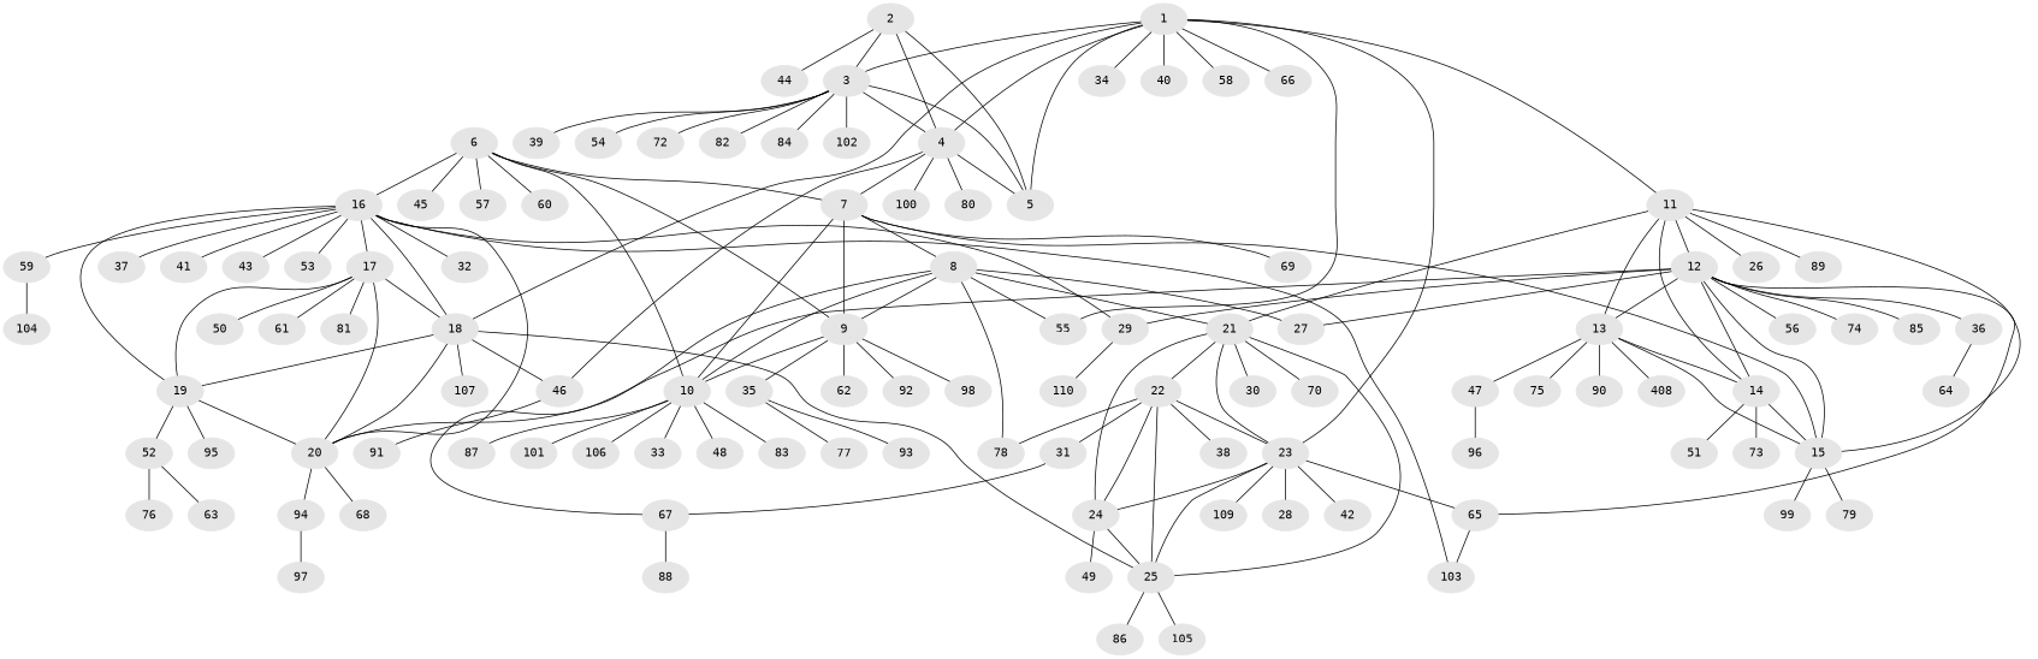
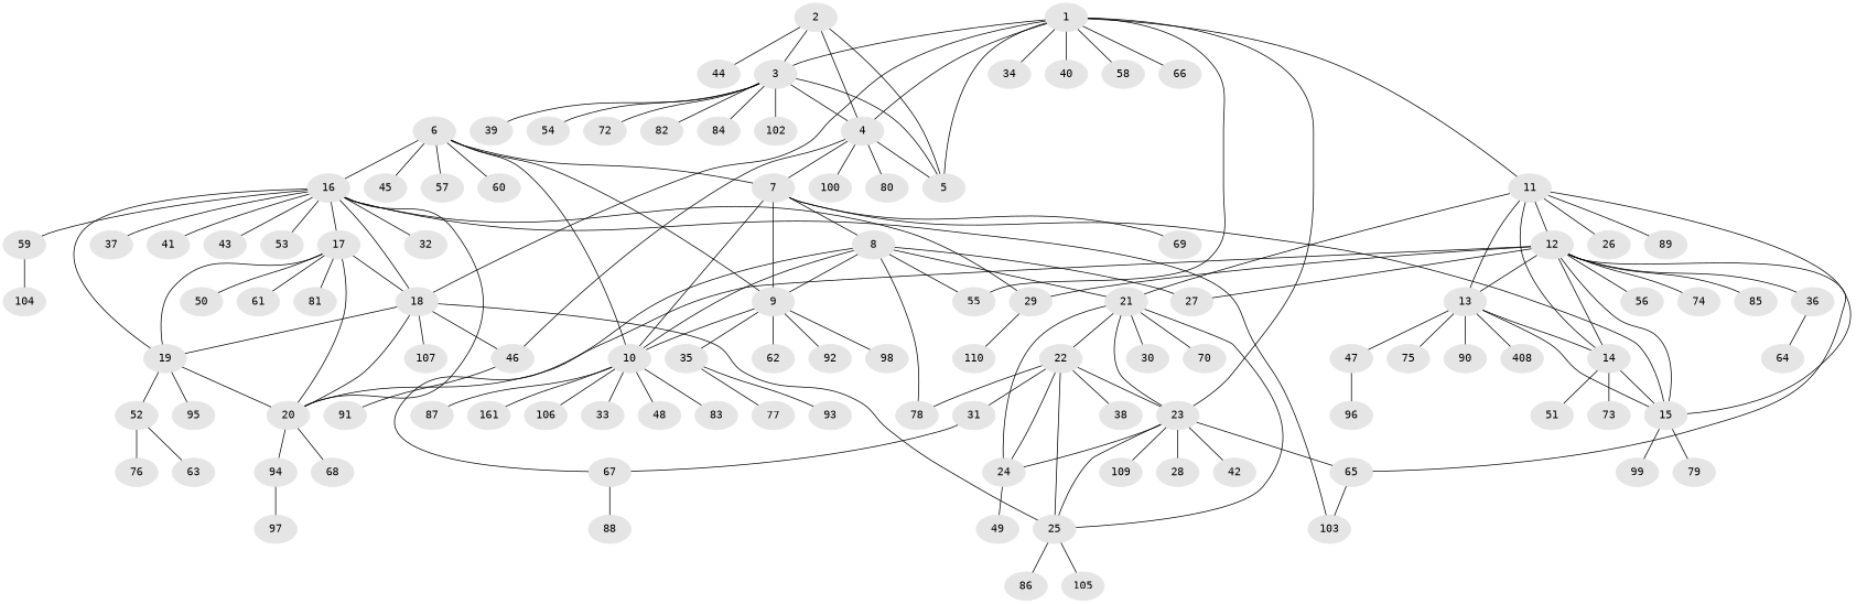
  graph {
    fontname="DejaVu Sans Mono"
    node [color=gray90 fontname="DejaVu Sans Mono" style=filled]
    edge [fontname="DejaVu Sans Mono"]
    1
    3
    4
    5
    11
    18
    23
    34
    40
    55
    58
    66
    2
    44
    39
    54
    72
    82
    84
    102
    7
    46
    80
    100
    15
    21
    12
    13
    14
    26
    89
    20
    19
    25
    107
    65
    24
    28
    42
    109
    8
    9
    10
    69
    91
    6
    16
    45
    57
    60
    27
    67
    78
    35
    62
    92
    98
    33
    48
    83
    87
-   101
+   101 [label=161]
    106
    29
    17
    32
    37
    41
    43
    53
    59
    103
    79
    99
    22
    30
    70
    88
    77
    93
    36
    56
    74
    85
    47
    75
    90
    n88 [label=408]
    51
    73
    68
    94
    110
    64
    96
    50
    61
    81
    52
    95
    104
    86
    105
    63
    76
    97
    31
    38
    49
    1 -- 3
    1 -- 4
    1 -- 5
    1 -- 11
    1 -- 18
    1 -- 23
    1 -- 34
    1 -- 40
    1 -- 55
    1 -- 58
    1 -- 66
    3 -- 4
    3 -- 5
    3 -- 39
    3 -- 54
    3 -- 72
    3 -- 82
    3 -- 84
    3 -- 102
    4 -- 5
    4 -- 7
    4 -- 46
    4 -- 80
    4 -- 100
    11 -- 15
    11 -- 21
    11 -- 12
    11 -- 13
    11 -- 14
    11 -- 26
    11 -- 89
    18 -- 46
    18 -- 20
    18 -- 19
    18 -- 25
    18 -- 107
    23 -- 25
    23 -- 65
    23 -- 24
    23 -- 28
    23 -- 42
    23 -- 109
    2 -- 3
    2 -- 4
    2 -- 5
    2 -- 44
    7 -- 15
    7 -- 8
    7 -- 9
    7 -- 10
    7 -- 69
    46 -- 91
    15 -- 79
    15 -- 99
    21 -- 23
    21 -- 25
    21 -- 24
    21 -- 22
    21 -- 30
    21 -- 70
    12 -- 15
    12 -- 13
    12 -- 14
    12 -- 20
    12 -- 65
    12 -- 27
    12 -- 29
    12 -- 36
    12 -- 56
    12 -- 74
    12 -- 85
    13 -- 15
    13 -- 14
    13 -- 47
    13 -- 75
    13 -- 90
    13 -- n88
    14 -- 15
    14 -- 51
    14 -- 73
    20 -- 68
    20 -- 94
    19 -- 20
    19 -- 52
    19 -- 95
    25 -- 86
    25 -- 105
    65 -- 103
-   24 -- 25
    24 -- 49
    8 -- 55
    8 -- 21
    8 -- 9
    8 -- 10
    8 -- 27
    8 -- 67
    8 -- 78
    9 -- 10
    9 -- 35
    9 -- 62
    9 -- 92
    9 -- 98
    10 -- 33
    10 -- 48
    10 -- 83
    10 -- 87
    10 -- 101
    10 -- 106
    6 -- 7
    6 -- 9
    6 -- 10
    6 -- 16
    6 -- 45
    6 -- 57
    6 -- 60
    16 -- 18
    16 -- 20
    16 -- 19
    16 -- 29
    16 -- 17
    16 -- 32
    16 -- 37
    16 -- 41
    16 -- 43
    16 -- 53
    16 -- 59
    16 -- 103
    67 -- 88
    35 -- 77
    35 -- 93
    29 -- 110
    17 -- 18
    17 -- 20
    17 -- 19
    17 -- 50
    17 -- 61
    17 -- 81
    59 -- 104
    22 -- 23
    22 -- 25
    22 -- 24
    22 -- 78
    22 -- 31
    22 -- 38
    36 -- 64
    47 -- 96
    94 -- 97
    52 -- 63
    52 -- 76
    31 -- 67
  }
